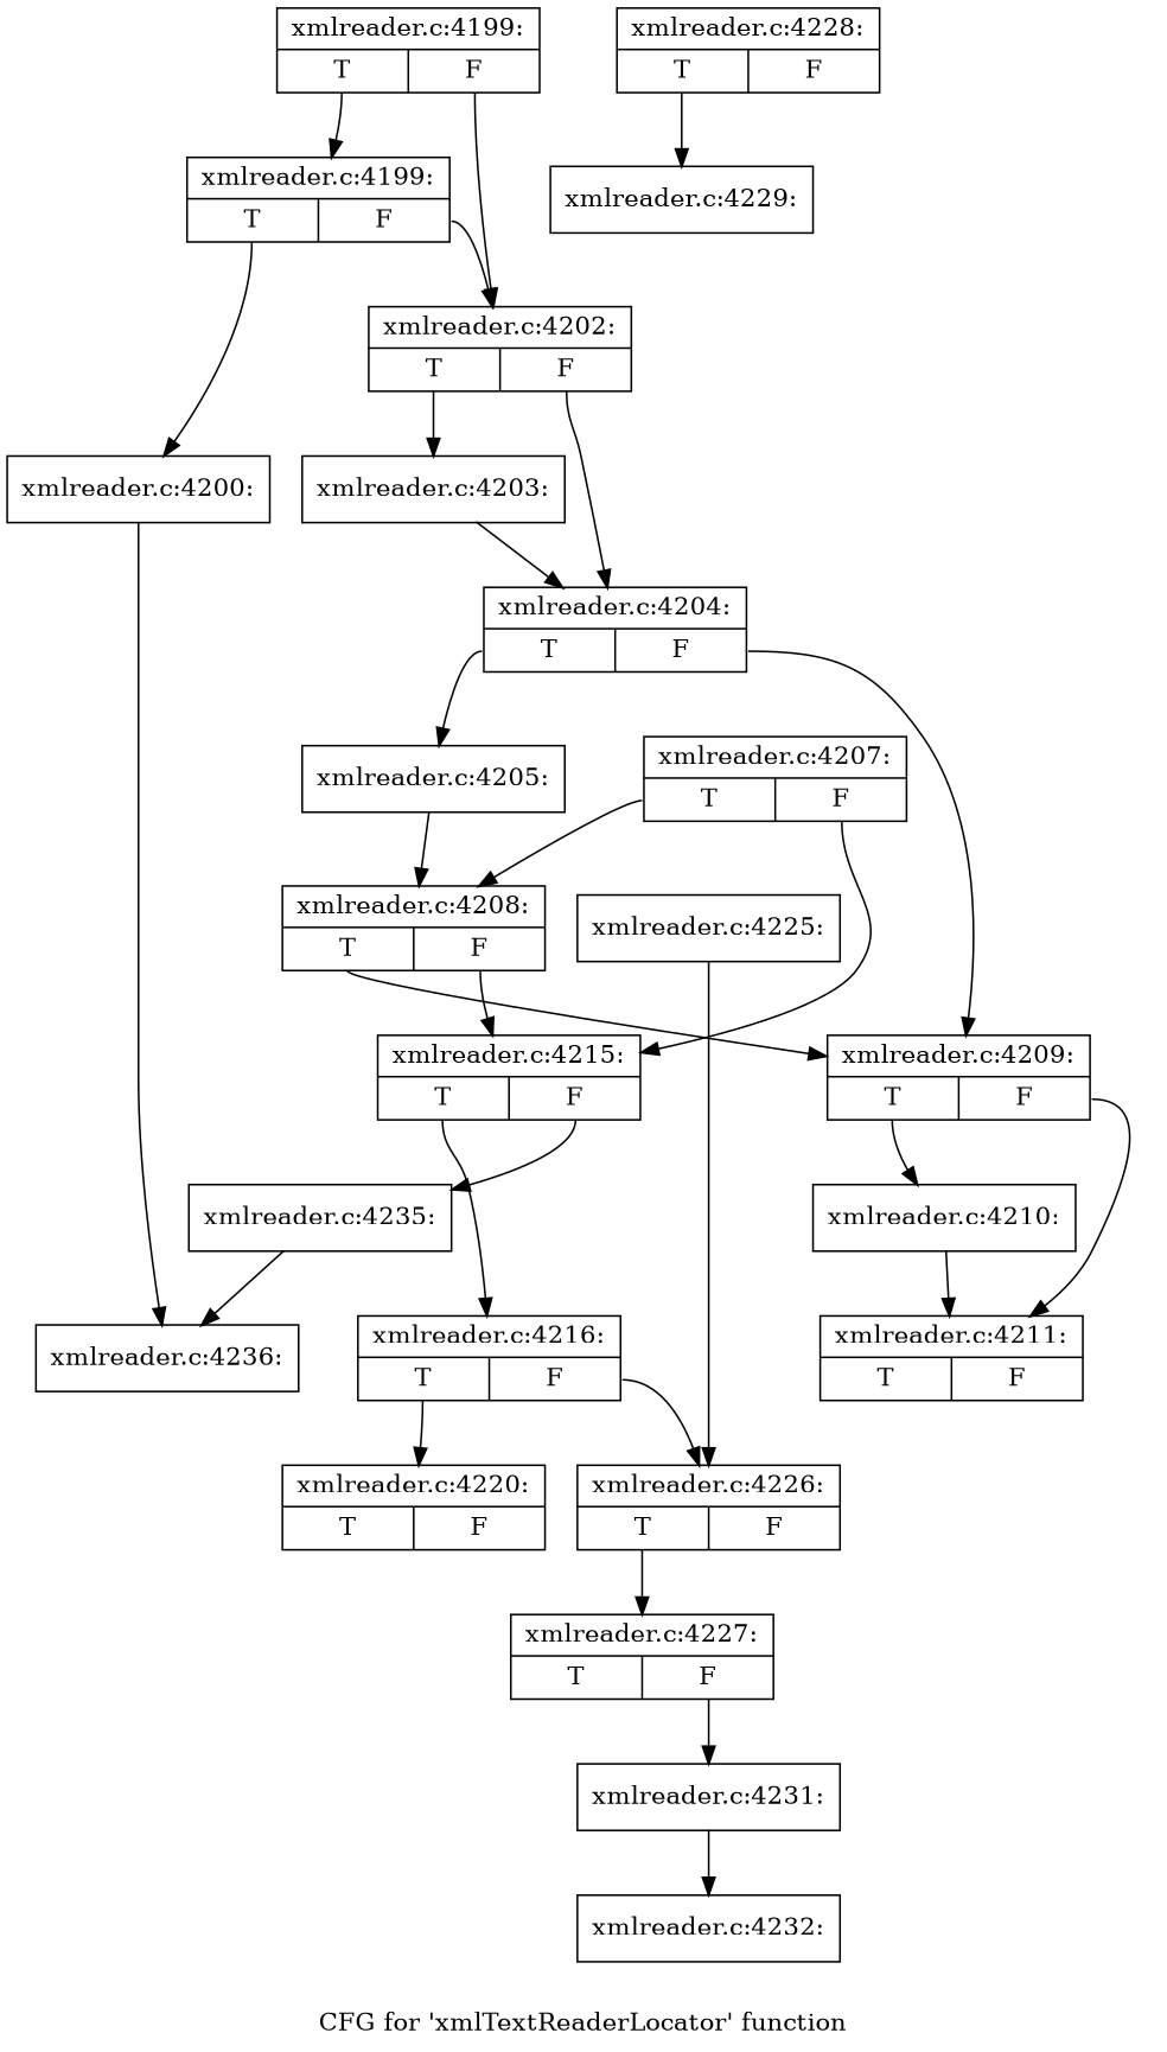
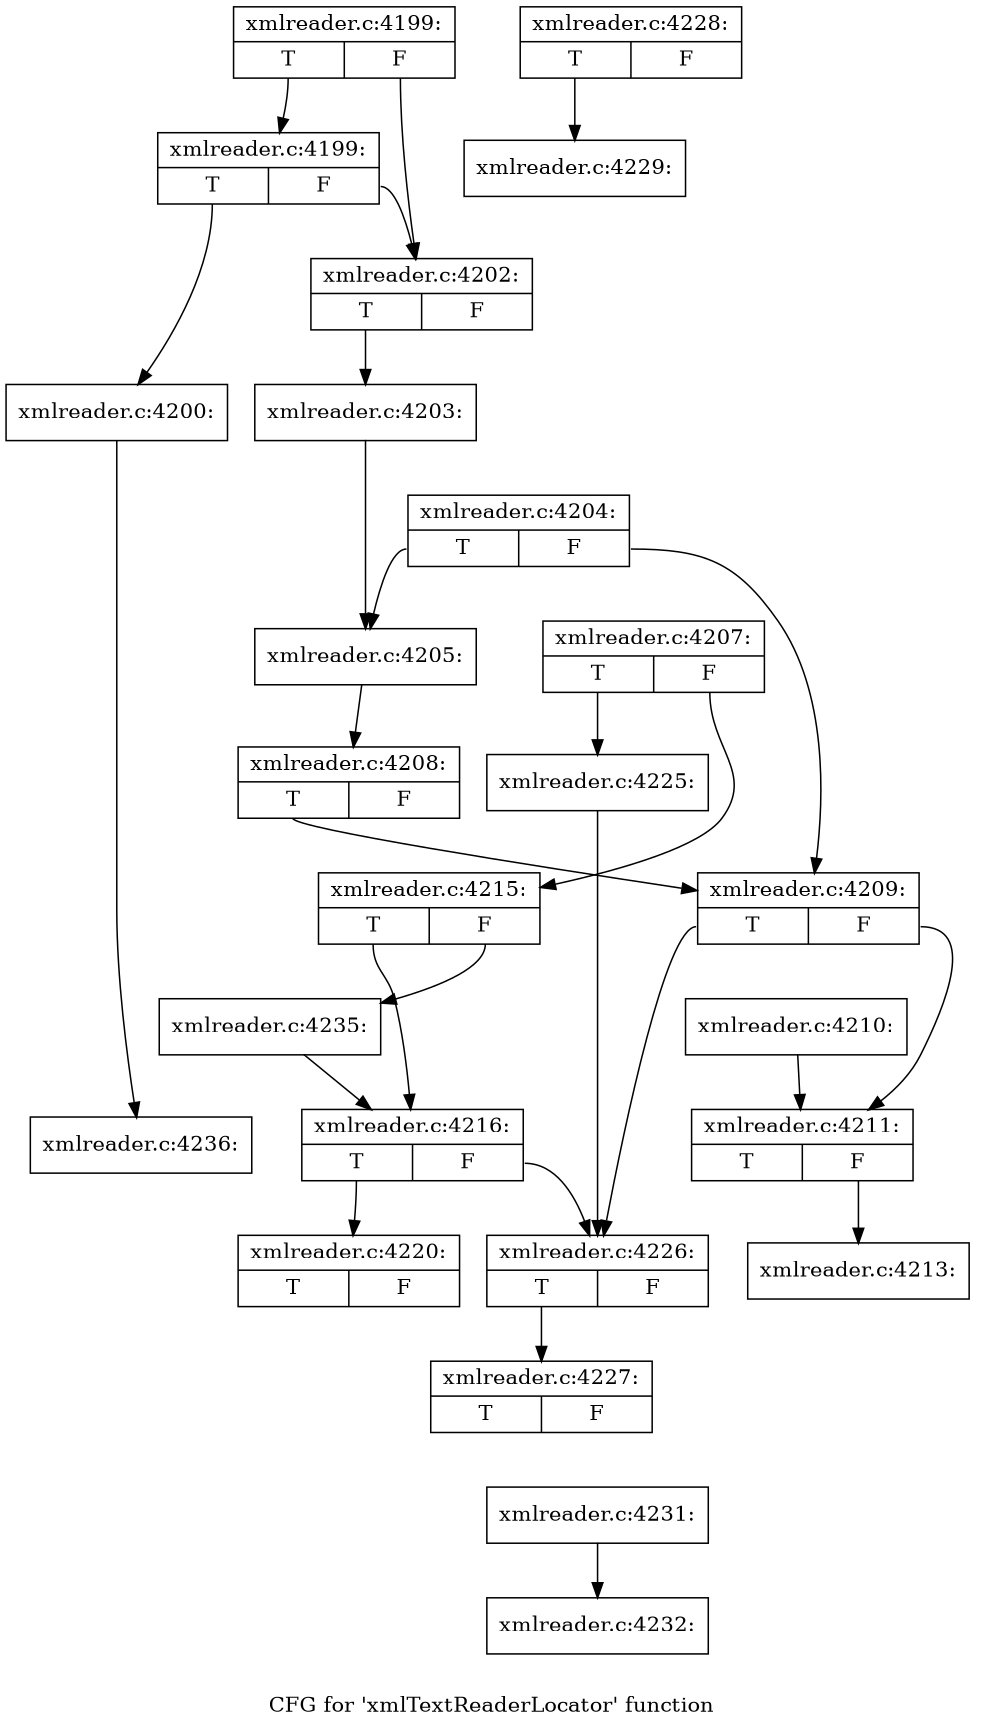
  digraph {
    label="CFG for 'xmlTextReaderLocator' function"
    node [shape=record]
    edge [tailport=s0]
    n1 [label="{xmlreader.c:4200:}"]
    n2 [label="{xmlreader.c:4236:}"]
    n3 [label="{xmlreader.c:4199:|{<s0>T|<s1>F}}"]
    n4 [label="{xmlreader.c:4199:|{<s0>T|<s1>F}}"]
    n5 [label="{xmlreader.c:4202:|{<s0>T|<s1>F}}"]
    n6 [label="{xmlreader.c:4203:}"]
    n7 [label="{xmlreader.c:4204:|{<s0>T|<s1>F}}"]
    n8 [label="{xmlreader.c:4205:}"]
    n9 [label="{xmlreader.c:4209:|{<s0>T|<s1>F}}"]
    n10 [label="{xmlreader.c:4208:|{<s0>T|<s1>F}}"]
    n11 [label="{xmlreader.c:4207:|{<s0>T|<s1>F}}"]
    n12 [label="{xmlreader.c:4215:|{<s0>T|<s1>F}}"]
    n13 [label="{xmlreader.c:4216:|{<s0>T|<s1>F}}"]
    n14 [label="{xmlreader.c:4235:}"]
    n15 [label="{xmlreader.c:4210:}"]
    n16 [label="{xmlreader.c:4211:|{<s0>T|<s1>F}}"]
    n17 [label="{xmlreader.c:4220:|{<s0>T|<s1>F}}"]
    n18 [label="{xmlreader.c:4226:|{<s0>T|<s1>F}}"]
+   n19 [label="{xmlreader.c:4213:}"]
    n20 [label="{xmlreader.c:4227:|{<s0>T|<s1>F}}"]
    n21 [label="{xmlreader.c:4231:}"]
    n22 [label="{xmlreader.c:4225:}"]
    n23 [label="{xmlreader.c:4228:|{<s0>T|<s1>F}}"]
    n24 [label="{xmlreader.c:4229:}"]
    n25 [label="{xmlreader.c:4232:}"]
    n1 -> n2
    n3 -> n4
    n3 -> n5 [tailport=s1]
    n4 -> n1
    n4 -> n5 [tailport=s1]
    n5 -> n6
-   n5 -> n7 [tailport=s1]
-   n6 -> n7
+   n6 -> n8
    n7 -> n8
    n7 -> n9 [tailport=s1]
    n8 -> n10
-   n9 -> n15
+   n9 -> n18
    n9 -> n16 [tailport=s1]
    n10 -> n9
-   n10 -> n12 [tailport=s1]
-   n11 -> n10
+   n11 -> n22
    n11 -> n12 [tailport=s1]
    n12 -> n13
    n12 -> n14 [tailport=s1]
    n13 -> n17
    n13 -> n18 [tailport=s1]
-   n14 -> n2
+   n14 -> n13
    n15 -> n16
+   n16 -> n19 [tailport=s1]
    n18 -> n20
-   n20 -> n21 [tailport=s1]
    n21 -> n25
    n22 -> n18
    n23 -> n24
  }
